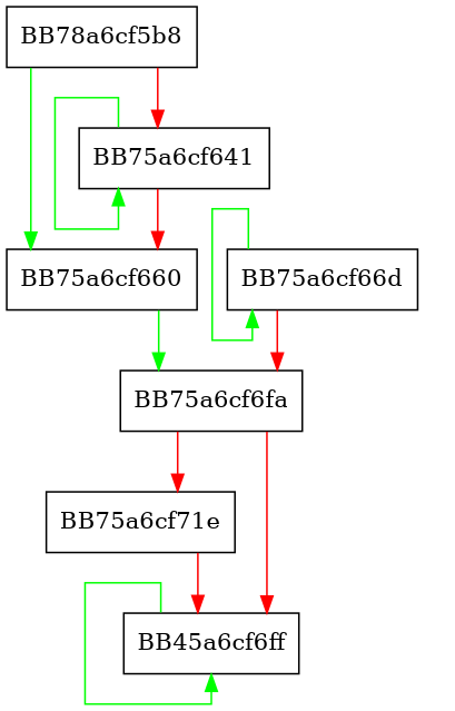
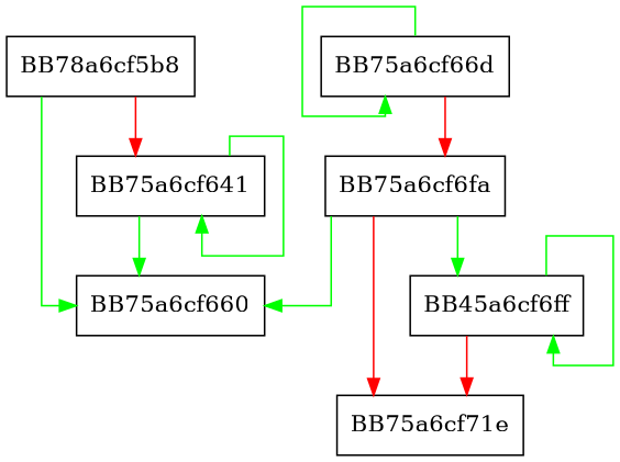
  digraph {
    splines=ortho
    node [shape=box]
    edge [color=red]
    n1 [label=BB78a6cf5b8]
    BB75a6cf660
    BB75a6cf641
    BB75a6cf6fa
    BB75a6cf71e
    n6 [label=BB45a6cf6ff]
    BB75a6cf66d
    n1 -> BB75a6cf660 [color=green]
    n1 -> BB75a6cf641
-   BB75a6cf660 -> BB75a6cf6fa [color=green]
-   BB75a6cf641 -> BB75a6cf660
+   BB75a6cf6fa -> BB75a6cf660 [color=green]
+   BB75a6cf641 -> BB75a6cf660 [color=green]
    BB75a6cf641 -> BB75a6cf641 [color=green]
    BB75a6cf6fa -> BB75a6cf71e
-   BB75a6cf6fa -> n6
-   BB75a6cf71e -> n6
+   BB75a6cf6fa -> n6 [color=green]
+   n6 -> BB75a6cf71e
    n6 -> n6 [color=green]
    BB75a6cf66d -> BB75a6cf6fa
    BB75a6cf66d -> BB75a6cf66d [color=green]
  }
